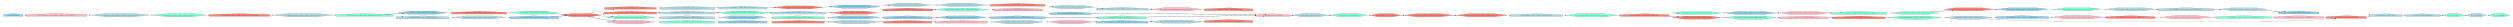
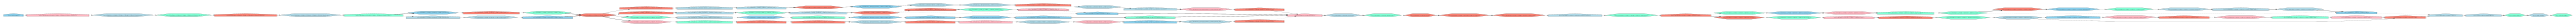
  digraph {
    fontname="Liberation Serif"
    rankdir=LR
    node [fillcolor=lightblue fontname="Liberation Serif" shape=hexagon style=filled]
    edge [fontname="Liberation Serif" style=dotted]
    "root_a_2/tail_a/input_0" [fillcolor=skyblue shape=house]
    "root_a_0/backbone_a_4/body_d_11/body_c_19/body_b_31/block_f/conv1x1_0" [fillcolor=lightpink shape=house]
    "root_a_0/backbone_a_4/body_d_11/body_c_19/body_b_31/block_f/batch_norm_0"
    "root_a_0/backbone_a_4/body_d_11/body_c_19/body_b_31/block_f/relu_0" [fillcolor=aquamarine]
    "root_a_0/backbone_a_4/body_d_11/body_c_19/body_b_31/block_f/conv3x3_0" [fillcolor=salmon shape=house]
    "root_a_0/backbone_a_4/body_d_11/body_c_19/body_b_31/block_f/batch_norm_1"
    "root_a_0/backbone_a_4/body_d_11/body_c_19/body_b_31/block_f/relu_1" [fillcolor=aquamarine shape=house]
    "root_a_0/backbone_a_4/body_d_11/body_c_18/block_b/conv3x3_0" [fillcolor=skyblue]
    "root_a_0/backbone_a_4/body_d_11/body_c_17/block_b/conv3x3_0" [shape=house]
    "root_a_0/backbone_a_4/body_d_11/body_c_18/block_b/batch_norm_0" [fillcolor=salmon shape=house]
    "root_a_0/backbone_a_4/body_d_11/body_c_17/block_b/batch_norm_0"
    "root_a_0/backbone_a_4/body_d_11/body_c_18/block_b/relu_0" [fillcolor=aquamarine]
    "root_a_0/backbone_a_4/body_d_11/body_c/concat_0" [fillcolor=salmon]
    "root_a_0/backbone_a_4/body_d_8/block_a_22/block_f/conv1x1_0" [fillcolor=salmon shape=house]
    "root_a_0/backbone_a_4/body_d_10/block_c_15/block_e/conv3x3_0" [fillcolor=salmon shape=house]
    "root_a_0/backbone_a_4/body_d_7/block_a_20/block_f/conv1x1_0" [fillcolor=aquamarine]
    "root_a_0/backbone_a_4/body_d_9/block_a_24/block_f/conv1x1_0" [fillcolor=lightpink]
    "root_a_0/backbone_a_4/body_d_11/body_c_17/block_b/relu_0" [fillcolor=skyblue shape=house]
    "root_a_0/backbone_a_4/body_d_8/block_a_22/block_f/batch_norm_0" [shape=house]
    "root_a_0/backbone_a_4/body_d_10/block_c_15/block_e/batch_norm_0" [shape=house]
    "root_a_0/backbone_a_4/body_d_7/block_a_20/block_f/batch_norm_0" [shape=house]
    "root_a_0/backbone_a_4/body_d_9/block_a_24/block_f/batch_norm_0" [fillcolor=aquamarine shape=house]
    "root_a_0/backbone_a_4/body_d_8/block_a_22/block_f/relu_0" [shape=house]
    "root_a_0/backbone_a_4/body_d_8/block_a_22/block_f/conv3x3_0" [fillcolor=salmon]
    "root_a_0/backbone_a_4/body_d_8/block_a_22/block_f/batch_norm_1" [fillcolor=skyblue]
    "root_a_0/backbone_a_4/body_d_8/block_a_22/block_f/relu_1"
    "root_a_0/backbone_a_4/body_d_8/block_a_23/block_f/conv1x1_0"
    "root_a_0/backbone_a_4/body_d_8/block_a_23/block_f/batch_norm_0" [fillcolor=salmon shape=house]
    "root_a_0/backbone_a_4/body_d_8/block_a_23/block_f/relu_0"
    "root_a_0/backbone_a_4/body_d_8/block_a_23/block_f/conv3x3_0" [shape=house]
    "root_a_0/backbone_a_4/body_d_8/block_a_23/block_f/batch_norm_1" [fillcolor=lightpink]
    "root_a_0/backbone_a_4/body_d_8/block_a_23/block_f/relu_1" [fillcolor=salmon shape=house]
    "root_a_0/backbone_a_4/body_d/concat4_0" [fillcolor=lightpink shape=house]
    "root_a_0/backbone_a_3/blocksr_b/conv3x3s_0"
    "root_a_0/backbone_a_4/body_d_10/block_c_15/block_e/conv3x3_1" [fillcolor=aquamarine]
    "root_a_0/backbone_a_4/body_d_10/block_c_15/block_e/batch_norm_1" [shape=house]
    "root_a_0/backbone_a_4/body_d_10/block_c_15/block_e/relu_0" [fillcolor=salmon]
    n38 [fillcolor=salmon label="root_a_0/logits_a_4/body_d_10/block_c_16/block_b/conv3x3_0" shape=house]
    "root_a_0/backbone_a_4/body_d_10/block_c/add_0" [fillcolor=skyblue shape=house]
    "root_a_0/backbone_a_4/body_d_10/block_c_16/block_b/batch_norm_0" [fillcolor=aquamarine]
    "root_a_0/backbone_a_4/body_d_10/block_c_16/block_b/relu_0" [fillcolor=lightpink shape=house]
    "root_a_0/backbone_a_4/body_d_7/block_a_20/block_f/relu_0" [fillcolor=skyblue]
    "root_a_0/backbone_a_4/body_d_7/block_a_20/block_f/conv3x3_0" [fillcolor=aquamarine shape=house]
    "root_a_0/backbone_a_4/body_d_7/block_a_20/block_f/batch_norm_1" [fillcolor=skyblue]
    "root_a_0/backbone_a_4/body_d_7/block_a_20/block_f/relu_1" [fillcolor=skyblue shape=house]
    "root_a_0/backbone_a_4/body_d_7/block_a_21/block_b/conv3x3_0" [fillcolor=skyblue]
    "root_a_0/backbone_a_4/body_d_7/block_a_21/block_b/batch_norm_0" [fillcolor=skyblue shape=house]
    "root_a_0/backbone_a_4/body_d_7/block_a_21/block_b/relu_0" [fillcolor=aquamarine shape=house]
-   "root_a_0/backbone_a_4/body_d_9/block_a_24/block_f/relu_0" [fillcolor=skyblue shape=house]
+   "root_a_0/backbone_a_4/body_d_9/block_a_24/block_f/relu_0" [fillcolor=salmon shape=house]
    "root_a_0/backbone_a_4/body_d_9/block_a_24/block_f/conv3x3_0" [fillcolor=salmon shape=house]
    "root_a_0/backbone_a_4/body_d_9/block_a_24/block_f/batch_norm_1"
    "root_a_0/backbone_a_4/body_d_9/block_a_24/block_f/relu_1" [fillcolor=salmon shape=house]
    "root_a_0/backbone_a_4/body_d_9/block_a_25/block_f/conv1x1_0" [fillcolor=lightpink shape=house]
    "root_a_0/backbone_a_4/body_d_9/block_a_25/block_f/batch_norm_0"
    "root_a_0/backbone_a_4/body_d_9/block_a_25/block_f/relu_0" [fillcolor=lightpink]
    "root_a_0/backbone_a_4/body_d_9/block_a_25/block_f/conv3x3_0" [fillcolor=skyblue shape=house]
    "root_a_0/backbone_a_4/body_d_9/block_a_25/block_f/batch_norm_1"
    "root_a_0/backbone_a_4/body_d_9/block_a_25/block_f/relu_1" [fillcolor=salmon shape=house]
    "root_a_0/backbone_a_3/blocksr_b/batch_norm_0" [fillcolor=aquamarine]
    "root_a_0/backbone_a_3/blocksr_b/relu_0" [fillcolor=salmon]
    "root_a_0/backbone_a_5/body_c_14/body_b_30/block_e/conv3x3_0" [fillcolor=salmon]
    "root_a_0/backbone_a_5/body_c_14/body_b_30/block_e/batch_norm_0" [fillcolor=salmon]
    "root_a_0/backbone_a_5/body_c_14/body_b_30/block_e/conv3x3_1" [shape=house]
    "root_a_0/backbone_a_5/body_c_14/body_b_30/block_e/batch_norm_1" [fillcolor=aquamarine]
    "root_a_0/backbone_a_5/body_c_14/body_b_30/block_e/relu_0" [fillcolor=salmon shape=house]
    "root_a_0/backbone_a_5/body_c_12/block_c_26/block_e/conv3x3_0" [fillcolor=aquamarine]
    "root_a_0/backbone_a_5/body_c_13/block_c_28/block_f/conv1x1_0" [fillcolor=salmon]
    "root_a_0/backbone_a_5/body_c_12/block_c_26/block_e/batch_norm_0" [fillcolor=skyblue]
    "root_a_0/backbone_a_5/body_c_13/block_c_28/block_f/batch_norm_0" [fillcolor=aquamarine]
    "root_a_0/backbone_a_5/body_c_12/block_c_26/block_e/conv3x3_1" [fillcolor=lightpink]
    "root_a_0/backbone_a_5/body_c_12/block_c_26/block_e/batch_norm_1" [fillcolor=aquamarine shape=house]
    "root_a_0/backbone_a_5/body_c_12/block_c_26/block_e/relu_0" [fillcolor=aquamarine]
    "root_a_0/backbone_a_5/body_c_12/block_c_27/block_f/conv1x1_0" [fillcolor=salmon]
    "root_a_0/backbone_a_5/body_c_12/block_c/add_0" [fillcolor=skyblue shape=house]
    "root_a_0/backbone_a_5/body_c_12/block_c_27/block_f/batch_norm_0" [fillcolor=skyblue]
    "root_a_0/backbone_a_5/body_c/concat_0" [shape=house]
    "root_a_0/backbone_a_5/body_c_12/block_c_27/block_f/relu_0" [fillcolor=aquamarine]
    "root_a_0/backbone_a_5/body_c_12/block_c_27/block_f/conv3x3_0"
    "root_a_0/backbone_a_5/body_c_12/block_c_27/block_f/batch_norm_1" [shape=house]
    "root_a_0/backbone_a_5/body_c_12/block_c_27/block_f/relu_1"
    "root_a_1/head_a_6/pool_b/globalavgpool_0" [shape=house]
    "root_a_0/backbone_a_5/body_c_13/block_c_28/block_f/relu_0" [fillcolor=lightpink shape=house]
    "root_a_0/backbone_a_5/body_c_13/block_c_28/block_f/conv3x3_0" [fillcolor=salmon shape=house]
    "root_a_0/backbone_a_5/body_c_13/block_c_28/block_f/batch_norm_1" [fillcolor=aquamarine]
    "root_a_0/backbone_a_5/body_c_13/block_c_28/block_f/relu_1"
    "root_a_0/backbone_a_5/body_c_13/block_c_29/block_f/conv1x1_0" [fillcolor=skyblue shape=house]
    "root_a_0/backbone_a_5/body_c_13/block_c/add_0" [fillcolor=salmon shape=house]
    "root_a_0/backbone_a_5/body_c_13/block_c_29/block_f/batch_norm_0" [fillcolor=lightpink]
    "root_a_0/backbone_a_5/body_c_13/block_c_29/block_f/relu_0" [fillcolor=salmon shape=house]
    "root_a_0/backbone_a_5/body_c_13/block_c_29/block_f/conv3x3_0" [fillcolor=lightpink]
    "root_a_0/backbone_a_5/body_c_13/block_c_29/block_f/batch_norm_1" [fillcolor=aquamarine shape=house]
    "root_a_0/backbone_a_5/body_c_13/block_c_29/block_f/relu_1" [fillcolor=lightpink shape=house]
    "root_a_1/head_a/flatten_0" [fillcolor=aquamarine]
    "root_a_1/head_a/logits_0"
    "root_a_1/head_a/output_0" [fillcolor=aquamarine]
    "root_a_2/tail_a/input_0" -> "root_a_0/backbone_a_4/body_d_11/body_c_19/body_b_31/block_f/conv1x1_0" [style=solid]
    "root_a_0/backbone_a_4/body_d_11/body_c_19/body_b_31/block_f/conv1x1_0" -> "root_a_0/backbone_a_4/body_d_11/body_c_19/body_b_31/block_f/batch_norm_0"
    "root_a_0/backbone_a_4/body_d_11/body_c_19/body_b_31/block_f/batch_norm_0" -> "root_a_0/backbone_a_4/body_d_11/body_c_19/body_b_31/block_f/relu_0"
    "root_a_0/backbone_a_4/body_d_11/body_c_19/body_b_31/block_f/relu_0" -> "root_a_0/backbone_a_4/body_d_11/body_c_19/body_b_31/block_f/conv3x3_0" [style=solid]
    "root_a_0/backbone_a_4/body_d_11/body_c_19/body_b_31/block_f/conv3x3_0" -> "root_a_0/backbone_a_4/body_d_11/body_c_19/body_b_31/block_f/batch_norm_1" [style=solid]
    "root_a_0/backbone_a_4/body_d_11/body_c_19/body_b_31/block_f/batch_norm_1" -> "root_a_0/backbone_a_4/body_d_11/body_c_19/body_b_31/block_f/relu_1" [style=solid]
    "root_a_0/backbone_a_4/body_d_11/body_c_19/body_b_31/block_f/relu_1" -> "root_a_0/backbone_a_4/body_d_11/body_c_18/block_b/conv3x3_0" [style=bold]
    "root_a_0/backbone_a_4/body_d_11/body_c_19/body_b_31/block_f/relu_1" -> "root_a_0/backbone_a_4/body_d_11/body_c_17/block_b/conv3x3_0"
    "root_a_0/backbone_a_4/body_d_11/body_c_18/block_b/conv3x3_0" -> "root_a_0/backbone_a_4/body_d_11/body_c_18/block_b/batch_norm_0"
    "root_a_0/backbone_a_4/body_d_11/body_c_17/block_b/conv3x3_0" -> "root_a_0/backbone_a_4/body_d_11/body_c_17/block_b/batch_norm_0" [style=solid]
    "root_a_0/backbone_a_4/body_d_11/body_c_18/block_b/batch_norm_0" -> "root_a_0/backbone_a_4/body_d_11/body_c_18/block_b/relu_0"
    "root_a_0/backbone_a_4/body_d_11/body_c_17/block_b/batch_norm_0" -> "root_a_0/backbone_a_4/body_d_11/body_c_17/block_b/relu_0"
    "root_a_0/backbone_a_4/body_d_11/body_c_18/block_b/relu_0" -> "root_a_0/backbone_a_4/body_d_11/body_c/concat_0" [style=bold]
    "root_a_0/backbone_a_4/body_d_11/body_c/concat_0" -> "root_a_0/backbone_a_4/body_d_8/block_a_22/block_f/conv1x1_0" [style=solid]
    "root_a_0/backbone_a_4/body_d_11/body_c/concat_0" -> "root_a_0/backbone_a_4/body_d_10/block_c_15/block_e/conv3x3_0"
    "root_a_0/backbone_a_4/body_d_11/body_c/concat_0" -> "root_a_0/backbone_a_4/body_d_7/block_a_20/block_f/conv1x1_0" [style=solid]
    "root_a_0/backbone_a_4/body_d_11/body_c/concat_0" -> "root_a_0/backbone_a_4/body_d_9/block_a_24/block_f/conv1x1_0" [style=bold]
    "root_a_0/backbone_a_4/body_d_8/block_a_22/block_f/conv1x1_0" -> "root_a_0/backbone_a_4/body_d_8/block_a_22/block_f/batch_norm_0"
    "root_a_0/backbone_a_4/body_d_10/block_c_15/block_e/conv3x3_0" -> "root_a_0/backbone_a_4/body_d_10/block_c_15/block_e/batch_norm_0" [style=bold]
    "root_a_0/backbone_a_4/body_d_7/block_a_20/block_f/conv1x1_0" -> "root_a_0/backbone_a_4/body_d_7/block_a_20/block_f/batch_norm_0" [style=solid]
    "root_a_0/backbone_a_4/body_d_9/block_a_24/block_f/conv1x1_0" -> "root_a_0/backbone_a_4/body_d_9/block_a_24/block_f/batch_norm_0"
    "root_a_0/backbone_a_4/body_d_11/body_c_17/block_b/relu_0" -> "root_a_0/backbone_a_4/body_d_11/body_c/concat_0" [style=bold]
    "root_a_0/backbone_a_4/body_d_8/block_a_22/block_f/batch_norm_0" -> "root_a_0/backbone_a_4/body_d_8/block_a_22/block_f/relu_0" [style=solid]
    "root_a_0/backbone_a_4/body_d_10/block_c_15/block_e/batch_norm_0" -> "root_a_0/backbone_a_4/body_d_10/block_c_15/block_e/conv3x3_1" [style=bold]
    "root_a_0/backbone_a_4/body_d_7/block_a_20/block_f/batch_norm_0" -> "root_a_0/backbone_a_4/body_d_7/block_a_20/block_f/relu_0"
    "root_a_0/backbone_a_4/body_d_9/block_a_24/block_f/batch_norm_0" -> "root_a_0/backbone_a_4/body_d_9/block_a_24/block_f/relu_0"
    "root_a_0/backbone_a_4/body_d_8/block_a_22/block_f/relu_0" -> "root_a_0/backbone_a_4/body_d_8/block_a_22/block_f/conv3x3_0" [style=bold]
    "root_a_0/backbone_a_4/body_d_8/block_a_22/block_f/conv3x3_0" -> "root_a_0/backbone_a_4/body_d_8/block_a_22/block_f/batch_norm_1" [style=solid]
    "root_a_0/backbone_a_4/body_d_8/block_a_22/block_f/batch_norm_1" -> "root_a_0/backbone_a_4/body_d_8/block_a_22/block_f/relu_1" [style=solid]
    "root_a_0/backbone_a_4/body_d_8/block_a_22/block_f/relu_1" -> "root_a_0/backbone_a_4/body_d_8/block_a_23/block_f/conv1x1_0" [style=solid]
    "root_a_0/backbone_a_4/body_d_8/block_a_23/block_f/conv1x1_0" -> "root_a_0/backbone_a_4/body_d_8/block_a_23/block_f/batch_norm_0" [style=solid]
    "root_a_0/backbone_a_4/body_d_8/block_a_23/block_f/batch_norm_0" -> "root_a_0/backbone_a_4/body_d_8/block_a_23/block_f/relu_0"
    "root_a_0/backbone_a_4/body_d_8/block_a_23/block_f/relu_0" -> "root_a_0/backbone_a_4/body_d_8/block_a_23/block_f/conv3x3_0" [style=solid]
    "root_a_0/backbone_a_4/body_d_8/block_a_23/block_f/conv3x3_0" -> "root_a_0/backbone_a_4/body_d_8/block_a_23/block_f/batch_norm_1" [style=bold]
    "root_a_0/backbone_a_4/body_d_8/block_a_23/block_f/batch_norm_1" -> "root_a_0/backbone_a_4/body_d_8/block_a_23/block_f/relu_1" [style=solid]
    "root_a_0/backbone_a_4/body_d_8/block_a_23/block_f/relu_1" -> "root_a_0/backbone_a_4/body_d/concat4_0" [style=solid]
    "root_a_0/backbone_a_4/body_d/concat4_0" -> "root_a_0/backbone_a_3/blocksr_b/conv3x3s_0" [style=bold]
    "root_a_0/backbone_a_3/blocksr_b/conv3x3s_0" -> "root_a_0/backbone_a_3/blocksr_b/batch_norm_0" [style=bold]
    "root_a_0/backbone_a_4/body_d_10/block_c_15/block_e/conv3x3_1" -> "root_a_0/backbone_a_4/body_d_10/block_c_15/block_e/batch_norm_1" [style=bold]
    "root_a_0/backbone_a_4/body_d_10/block_c_15/block_e/batch_norm_1" -> "root_a_0/backbone_a_4/body_d_10/block_c_15/block_e/relu_0" [style=bold]
    "root_a_0/backbone_a_4/body_d_10/block_c_15/block_e/relu_0" -> n38
    "root_a_0/backbone_a_4/body_d_10/block_c_15/block_e/relu_0" -> "root_a_0/backbone_a_4/body_d_10/block_c/add_0"
    n38 -> "root_a_0/backbone_a_4/body_d_10/block_c_16/block_b/batch_norm_0" [style=bold]
    "root_a_0/backbone_a_4/body_d_10/block_c/add_0" -> "root_a_0/backbone_a_4/body_d/concat4_0" [style=bold]
    "root_a_0/backbone_a_4/body_d_10/block_c_16/block_b/batch_norm_0" -> "root_a_0/backbone_a_4/body_d_10/block_c_16/block_b/relu_0" [style=solid]
    "root_a_0/backbone_a_4/body_d_10/block_c_16/block_b/relu_0" -> "root_a_0/backbone_a_4/body_d_10/block_c/add_0"
    "root_a_0/backbone_a_4/body_d_7/block_a_20/block_f/relu_0" -> "root_a_0/backbone_a_4/body_d_7/block_a_20/block_f/conv3x3_0"
    "root_a_0/backbone_a_4/body_d_7/block_a_20/block_f/conv3x3_0" -> "root_a_0/backbone_a_4/body_d_7/block_a_20/block_f/batch_norm_1"
    "root_a_0/backbone_a_4/body_d_7/block_a_20/block_f/batch_norm_1" -> "root_a_0/backbone_a_4/body_d_7/block_a_20/block_f/relu_1"
    "root_a_0/backbone_a_4/body_d_7/block_a_20/block_f/relu_1" -> "root_a_0/backbone_a_4/body_d_7/block_a_21/block_b/conv3x3_0" [style=bold]
    "root_a_0/backbone_a_4/body_d_7/block_a_21/block_b/conv3x3_0" -> "root_a_0/backbone_a_4/body_d_7/block_a_21/block_b/batch_norm_0" [style=solid]
    "root_a_0/backbone_a_4/body_d_7/block_a_21/block_b/batch_norm_0" -> "root_a_0/backbone_a_4/body_d_7/block_a_21/block_b/relu_0" [style=bold]
    "root_a_0/backbone_a_4/body_d_7/block_a_21/block_b/relu_0" -> "root_a_0/backbone_a_4/body_d/concat4_0" [style=bold]
    "root_a_0/backbone_a_4/body_d_9/block_a_24/block_f/relu_0" -> "root_a_0/backbone_a_4/body_d_9/block_a_24/block_f/conv3x3_0"
    "root_a_0/backbone_a_4/body_d_9/block_a_24/block_f/conv3x3_0" -> "root_a_0/backbone_a_4/body_d_9/block_a_24/block_f/batch_norm_1" [style=bold]
    "root_a_0/backbone_a_4/body_d_9/block_a_24/block_f/batch_norm_1" -> "root_a_0/backbone_a_4/body_d_9/block_a_24/block_f/relu_1" [style=solid]
    "root_a_0/backbone_a_4/body_d_9/block_a_24/block_f/relu_1" -> "root_a_0/backbone_a_4/body_d_9/block_a_25/block_f/conv1x1_0" [style=solid]
    "root_a_0/backbone_a_4/body_d_9/block_a_25/block_f/conv1x1_0" -> "root_a_0/backbone_a_4/body_d_9/block_a_25/block_f/batch_norm_0"
    "root_a_0/backbone_a_4/body_d_9/block_a_25/block_f/batch_norm_0" -> "root_a_0/backbone_a_4/body_d_9/block_a_25/block_f/relu_0"
    "root_a_0/backbone_a_4/body_d_9/block_a_25/block_f/relu_0" -> "root_a_0/backbone_a_4/body_d_9/block_a_25/block_f/conv3x3_0" [style=solid]
    "root_a_0/backbone_a_4/body_d_9/block_a_25/block_f/conv3x3_0" -> "root_a_0/backbone_a_4/body_d_9/block_a_25/block_f/batch_norm_1" [style=bold]
    "root_a_0/backbone_a_4/body_d_9/block_a_25/block_f/batch_norm_1" -> "root_a_0/backbone_a_4/body_d_9/block_a_25/block_f/relu_1"
    "root_a_0/backbone_a_4/body_d_9/block_a_25/block_f/relu_1" -> "root_a_0/backbone_a_4/body_d/concat4_0"
    "root_a_0/backbone_a_3/blocksr_b/batch_norm_0" -> "root_a_0/backbone_a_3/blocksr_b/relu_0"
    "root_a_0/backbone_a_3/blocksr_b/relu_0" -> "root_a_0/backbone_a_5/body_c_14/body_b_30/block_e/conv3x3_0" [style=bold]
    "root_a_0/backbone_a_5/body_c_14/body_b_30/block_e/conv3x3_0" -> "root_a_0/backbone_a_5/body_c_14/body_b_30/block_e/batch_norm_0" [style=bold]
    "root_a_0/backbone_a_5/body_c_14/body_b_30/block_e/batch_norm_0" -> "root_a_0/backbone_a_5/body_c_14/body_b_30/block_e/conv3x3_1"
    "root_a_0/backbone_a_5/body_c_14/body_b_30/block_e/conv3x3_1" -> "root_a_0/backbone_a_5/body_c_14/body_b_30/block_e/batch_norm_1" [style=solid]
    "root_a_0/backbone_a_5/body_c_14/body_b_30/block_e/batch_norm_1" -> "root_a_0/backbone_a_5/body_c_14/body_b_30/block_e/relu_0" [style=solid]
    "root_a_0/backbone_a_5/body_c_14/body_b_30/block_e/relu_0" -> "root_a_0/backbone_a_5/body_c_12/block_c_26/block_e/conv3x3_0"
    "root_a_0/backbone_a_5/body_c_14/body_b_30/block_e/relu_0" -> "root_a_0/backbone_a_5/body_c_13/block_c_28/block_f/conv1x1_0" [style=bold]
    "root_a_0/backbone_a_5/body_c_12/block_c_26/block_e/conv3x3_0" -> "root_a_0/backbone_a_5/body_c_12/block_c_26/block_e/batch_norm_0" [style=solid]
    "root_a_0/backbone_a_5/body_c_13/block_c_28/block_f/conv1x1_0" -> "root_a_0/backbone_a_5/body_c_13/block_c_28/block_f/batch_norm_0"
    "root_a_0/backbone_a_5/body_c_12/block_c_26/block_e/batch_norm_0" -> "root_a_0/backbone_a_5/body_c_12/block_c_26/block_e/conv3x3_1" [style=bold]
    "root_a_0/backbone_a_5/body_c_13/block_c_28/block_f/batch_norm_0" -> "root_a_0/backbone_a_5/body_c_13/block_c_28/block_f/relu_0"
    "root_a_0/backbone_a_5/body_c_12/block_c_26/block_e/conv3x3_1" -> "root_a_0/backbone_a_5/body_c_12/block_c_26/block_e/batch_norm_1" [style=bold]
    "root_a_0/backbone_a_5/body_c_12/block_c_26/block_e/batch_norm_1" -> "root_a_0/backbone_a_5/body_c_12/block_c_26/block_e/relu_0"
    "root_a_0/backbone_a_5/body_c_12/block_c_26/block_e/relu_0" -> "root_a_0/backbone_a_5/body_c_12/block_c_27/block_f/conv1x1_0" [style=bold]
    "root_a_0/backbone_a_5/body_c_12/block_c_26/block_e/relu_0" -> "root_a_0/backbone_a_5/body_c_12/block_c/add_0"
    "root_a_0/backbone_a_5/body_c_12/block_c_27/block_f/conv1x1_0" -> "root_a_0/backbone_a_5/body_c_12/block_c_27/block_f/batch_norm_0" [style=bold]
    "root_a_0/backbone_a_5/body_c_12/block_c/add_0" -> "root_a_0/backbone_a_5/body_c/concat_0"
    "root_a_0/backbone_a_5/body_c_12/block_c_27/block_f/batch_norm_0" -> "root_a_0/backbone_a_5/body_c_12/block_c_27/block_f/relu_0" [style=solid]
    "root_a_0/backbone_a_5/body_c/concat_0" -> "root_a_1/head_a_6/pool_b/globalavgpool_0" [style=solid]
    "root_a_0/backbone_a_5/body_c_12/block_c_27/block_f/relu_0" -> "root_a_0/backbone_a_5/body_c_12/block_c_27/block_f/conv3x3_0" [style=solid]
    "root_a_0/backbone_a_5/body_c_12/block_c_27/block_f/conv3x3_0" -> "root_a_0/backbone_a_5/body_c_12/block_c_27/block_f/batch_norm_1" [style=bold]
    "root_a_0/backbone_a_5/body_c_12/block_c_27/block_f/batch_norm_1" -> "root_a_0/backbone_a_5/body_c_12/block_c_27/block_f/relu_1" [style=bold]
    "root_a_0/backbone_a_5/body_c_12/block_c_27/block_f/relu_1" -> "root_a_0/backbone_a_5/body_c_12/block_c/add_0" [style=bold]
    "root_a_1/head_a_6/pool_b/globalavgpool_0" -> "root_a_1/head_a/flatten_0" [style=bold]
    "root_a_0/backbone_a_5/body_c_13/block_c_28/block_f/relu_0" -> "root_a_0/backbone_a_5/body_c_13/block_c_28/block_f/conv3x3_0" [style=bold]
    "root_a_0/backbone_a_5/body_c_13/block_c_28/block_f/conv3x3_0" -> "root_a_0/backbone_a_5/body_c_13/block_c_28/block_f/batch_norm_1" [style=solid]
    "root_a_0/backbone_a_5/body_c_13/block_c_28/block_f/batch_norm_1" -> "root_a_0/backbone_a_5/body_c_13/block_c_28/block_f/relu_1"
    "root_a_0/backbone_a_5/body_c_13/block_c_28/block_f/relu_1" -> "root_a_0/backbone_a_5/body_c_13/block_c_29/block_f/conv1x1_0" [style=solid]
    "root_a_0/backbone_a_5/body_c_13/block_c_28/block_f/relu_1" -> "root_a_0/backbone_a_5/body_c_13/block_c/add_0" [style=solid]
    "root_a_0/backbone_a_5/body_c_13/block_c_29/block_f/conv1x1_0" -> "root_a_0/backbone_a_5/body_c_13/block_c_29/block_f/batch_norm_0"
    "root_a_0/backbone_a_5/body_c_13/block_c/add_0" -> "root_a_0/backbone_a_5/body_c/concat_0" [style=solid]
    "root_a_0/backbone_a_5/body_c_13/block_c_29/block_f/batch_norm_0" -> "root_a_0/backbone_a_5/body_c_13/block_c_29/block_f/relu_0" [style=bold]
    "root_a_0/backbone_a_5/body_c_13/block_c_29/block_f/relu_0" -> "root_a_0/backbone_a_5/body_c_13/block_c_29/block_f/conv3x3_0"
    "root_a_0/backbone_a_5/body_c_13/block_c_29/block_f/conv3x3_0" -> "root_a_0/backbone_a_5/body_c_13/block_c_29/block_f/batch_norm_1" [style=solid]
    "root_a_0/backbone_a_5/body_c_13/block_c_29/block_f/batch_norm_1" -> "root_a_0/backbone_a_5/body_c_13/block_c_29/block_f/relu_1"
    "root_a_0/backbone_a_5/body_c_13/block_c_29/block_f/relu_1" -> "root_a_0/backbone_a_5/body_c_13/block_c/add_0" [style=solid]
    "root_a_1/head_a/flatten_0" -> "root_a_1/head_a/logits_0" [style=bold]
    "root_a_1/head_a/logits_0" -> "root_a_1/head_a/output_0" [style=solid]
  }
